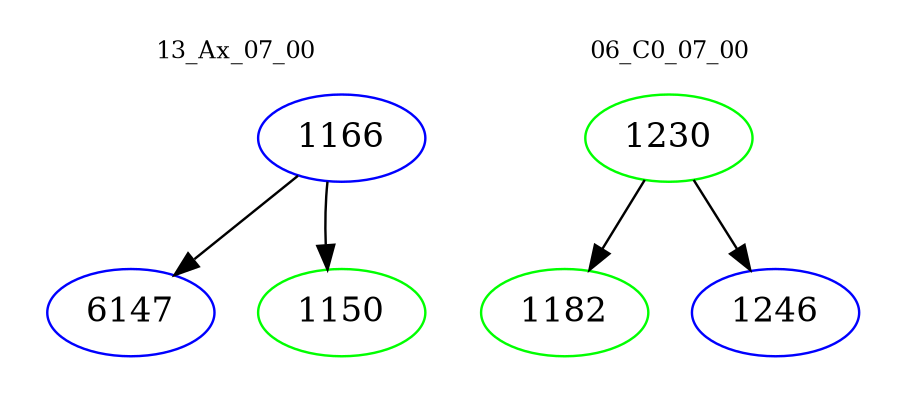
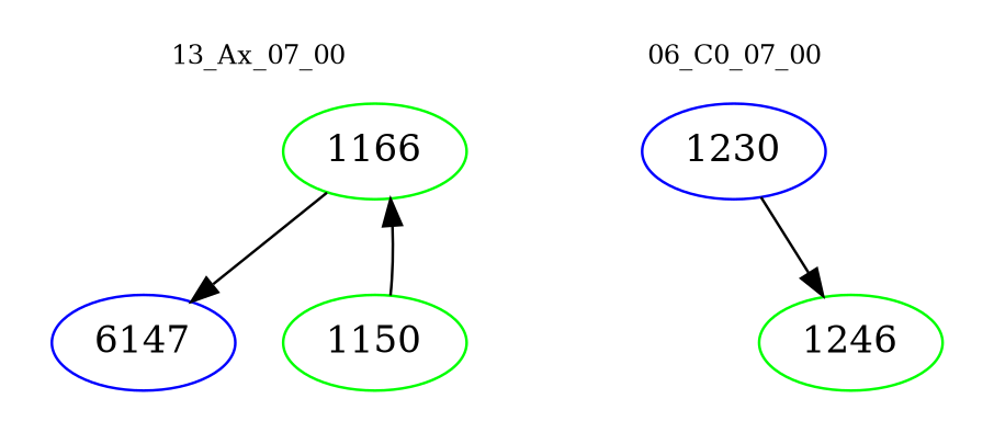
  digraph {
    node [color=blue]
    edge [color=black]
-   n1 [label=1166]
+   n1 [color=green label=1166]
    n2 [label=6147]
    n3 [color=green label=1150]
-   n4 [color=green label=1230]
-   n5 [color=green label=1182]
-   n6 [label=1246]
+   n4 [label=1230]
+   n6 [color=green label=1246]
    subgraph cluster_1 {
      color=white
      fontsize=10
      label="13_Ax_07_00"
      n1
      n2
      n3
    }
    subgraph cluster_2 {
      color=white
      fontsize=10
      label="06_C0_07_00"
      n4
-     n5
      n6
    }
    n1 -> n2
-   n1 -> n3
-   n4 -> n5
+   n3 -> n1
    n4 -> n6
  }
